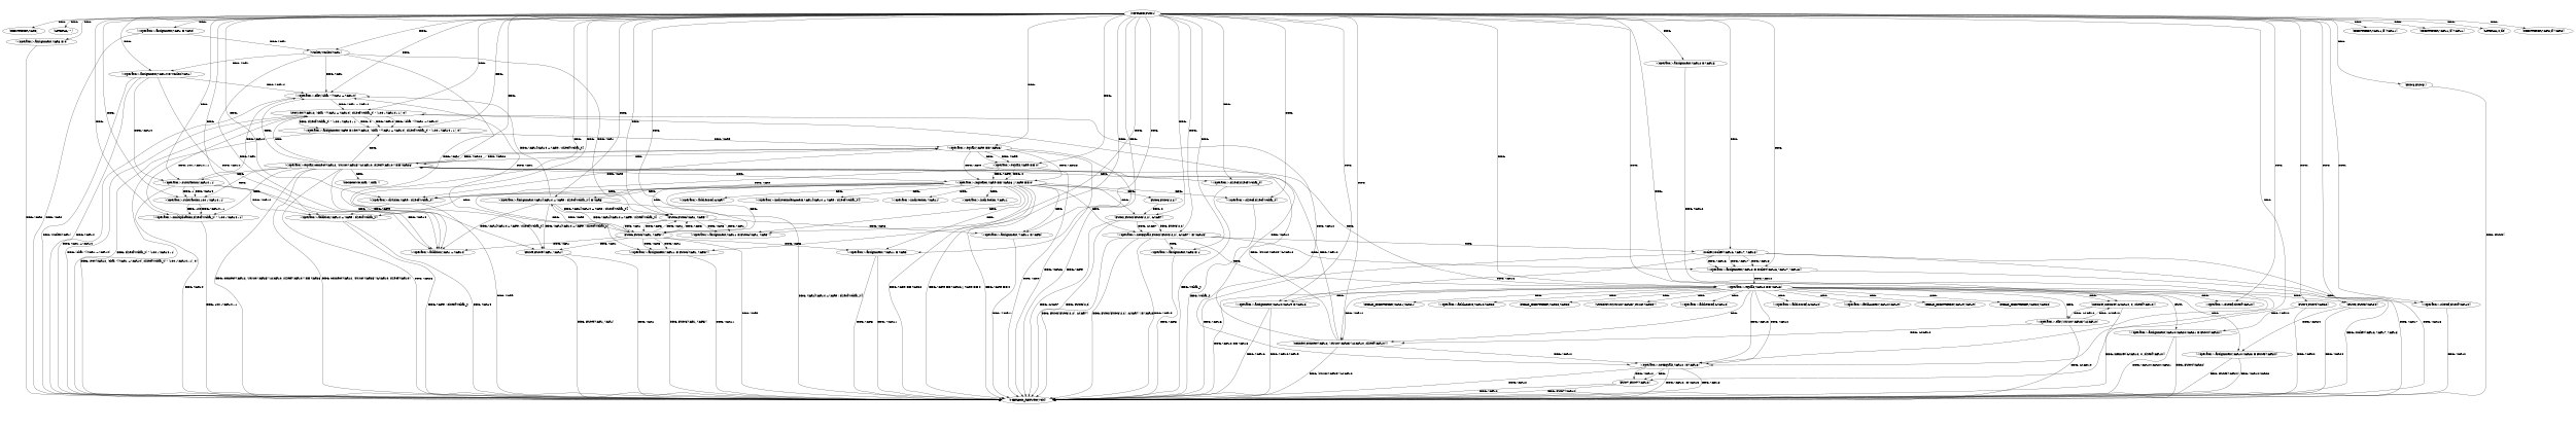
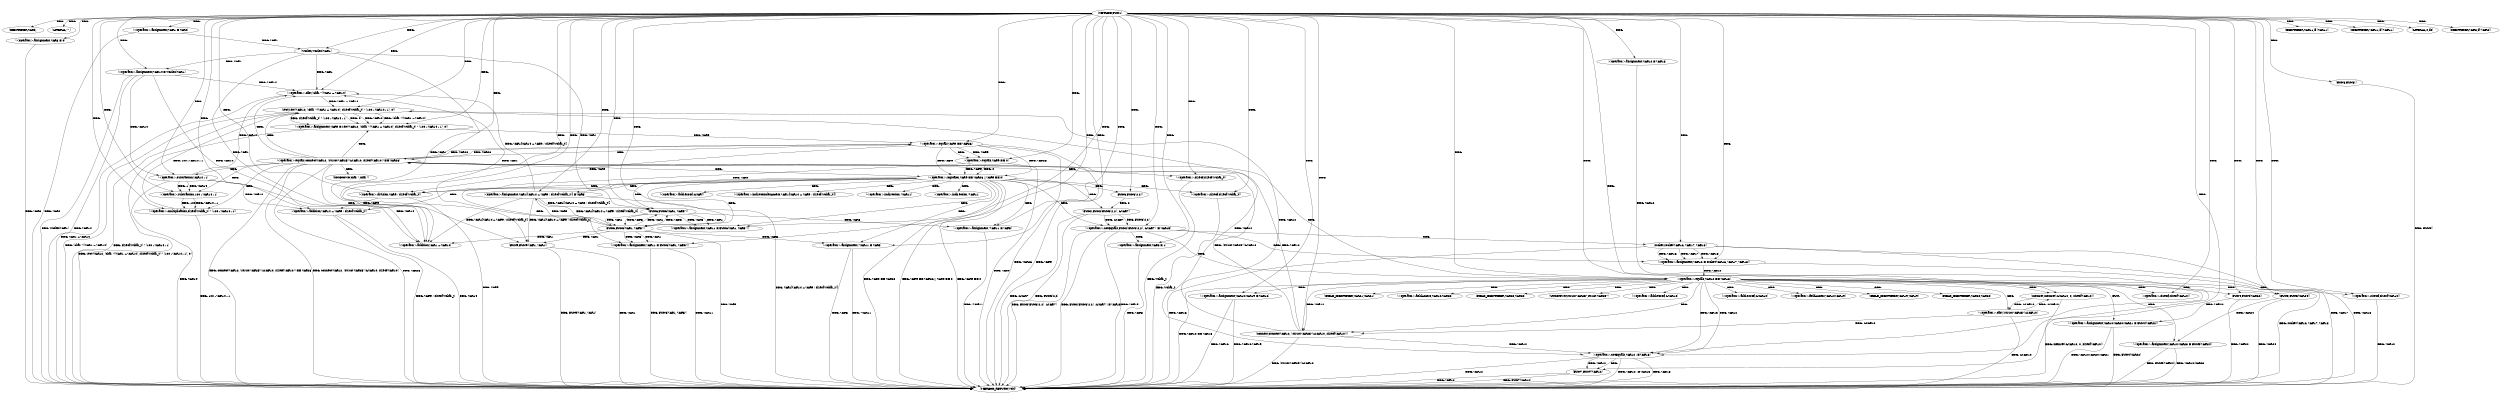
  digraph {
    fontname="DejaVu Serif"
    node [fontname="DejaVu Serif"]
    edge [fontname="DejaVu Serif"]
    n1 [label="(METHOD,FUN1)"]
    n2 [label="(IDENTIFIER,VAR3,)"]
    n3 [label="(LITERAL,\"\",)"]
    n4 [label="(<operator>.assignment,VAR1 = VAR4)"]
    n5 [label="(<operator>.assignment,VAR8 = 0)"]
    n6 [label="(<operator>.assignment,VAR12 = VAR13)"]
    n7 [label="(<operator>.assignment,VAR14 = wcslen(VAR1))"]
    n8 [label="(wcslen,wcslen(VAR1))"]
    n9 [label="(<operator>.notEquals,FUN2(FUN3(2,2), &VAR7) != VAR15)"]
    n10 [label="(FUN3,FUN3(2,2))"]
    n11 [label="(<operator>.assignment,VAR8 = 1)"]
    n12 [label="(<operator>.assignment,VAR12 = socket(VAR16, VAR17, VAR18))"]
    n13 [label="(socket,socket(VAR16, VAR17, VAR18))"]
    n14 [label="(<operator>.equals,VAR12 == VAR13)"]
    n15 [label="(memset,memset(&VAR10, 0, sizeof(VAR10)))"]
    n16 [label="(<operator>.sizeOf,sizeof(VAR10))"]
    n17 [label="(<operator>.assignment,VAR10.VAR19 = VAR16)"]
    n18 [label="(FUN4,FUN4(VAR22))"]
    n19 [label="(FUN5,FUN5(VAR24))"]
    n20 [label="(<operator>.equals,connect(VAR12, (struct VAR25*)&VAR10, sizeof(VAR10)) == VAR26)"]
    n21 [label="(connect,connect(VAR12, (struct VAR25*)&VAR10, sizeof(VAR10)))"]
    n22 [label="(<operator>.sizeOf,sizeof(VAR10))"]
    n23 [label="(<operator>.assignment,VAR9 = recv(VAR12, (char *)(VAR1 + VAR14), sizeof(wchar_t) * (100 - VAR14 - 1), 0))"]
    n24 [label="(recv,recv(VAR12, (char *)(VAR1 + VAR14), sizeof(wchar_t) * (100 - VAR14 - 1), 0))"]
    n25 [label="(<operator>.cast,(char *)(VAR1 + VAR14))"]
    n26 [label="(<operator>.addition,VAR1 + VAR14)"]
    n27 [label="(<operator>.multiplication,sizeof(wchar_t) * (100 - VAR14 - 1))"]
    n28 [label="(<operator>.sizeOf,sizeof(wchar_t))"]
    n29 [label="(<operator>.subtraction,100 - VAR14 - 1)"]
    n30 [label="(<operator>.subtraction,VAR14 - 1)"]
    n31 [label="(<operator>.equals,VAR9 == VAR26)"]
    n32 [label="(<operator>.equals,VAR9 == 0)"]
    n33 [label="(<operator>.assignment,VAR1[VAR14 + VAR9 / sizeof(wchar_t)] = VAR5)"]
    n34 [label="(<operator>.addition,VAR14 + VAR9 / sizeof(wchar_t))"]
    n35 [label="(<operator>.division,VAR9 / sizeof(wchar_t))"]
    n36 [label="(<operator>.sizeOf,sizeof(wchar_t))"]
    n37 [label="(<operator>.assignment,VAR11 = FUN6(VAR1, VAR5''))"]
    n38 [label="(FUN6,FUN6(VAR1, VAR5''))"]
    n39 [label="(IDENTIFIER,VAR11,if (VAR11))"]
    n40 [label="(<operator>.assignment,*VAR11 = VAR5)"]
    n41 [label="(<operator>.assignment,VAR11 = FUN6(VAR1, VAR5''))"]
    n42 [label="(FUN6,FUN6(VAR1, VAR5''))"]
    n43 [label="(IDENTIFIER,VAR11,if (VAR11))"]
    n44 [label="(<operator>.assignment,*VAR11 = VAR5)"]
    n45 [label="(LITERAL,0,do)"]
    n46 [label="(<operator>.notEquals,VAR12 != VAR13)"]
    n47 [label="(FUN7,FUN7(VAR12))"]
    n48 [label="(IDENTIFIER,VAR8,if (VAR8))"]
    n49 [label="(FUN8,FUN8())"]
    n50 [label="(FUN9,FUN9(VAR1, VAR1))"]
    n51 [label="(METHOD_RETURN,void)"]
    n52 [label="(FUN2,FUN2(FUN3(2,2), &VAR7))"]
    n53 [label="(<operator>.assignment,VAR10.VAR20.VAR21 = FUN4(VAR22))"]
    n54 [label="(<operator>.assignment,VAR10.VAR23 = FUN5(VAR24))"]
    n55 [label="(<operator>.cast,(struct VAR25*)&VAR10)"]
    n56 [label="(<operator>.addressOf,&VAR10)"]
    n57 [label="(<operator>.fieldAccess,VAR10.VAR19)"]
    n58 [label="(FIELD_IDENTIFIER,VAR19,VAR19)"]
    n59 [label="(FIELD_IDENTIFIER,VAR20,VAR20)"]
    n60 [label="(FIELD_IDENTIFIER,VAR21,VAR21)"]
    n61 [label="(<operator>.fieldAccess,VAR10.VAR23)"]
    n62 [label="(FIELD_IDENTIFIER,VAR23,VAR23)"]
    n63 [label="(UNKNOWN,struct VAR25*,struct VAR25*)"]
    n64 [label="(<operator>.addressOf,&VAR10)"]
    n65 [label="(<operator>.logicalOr,VAR9 == VAR26 || VAR9 == 0)"]
    n66 [label="(UNKNOWN,char *,char *)"]
    n67 [label="(<operator>.addressOf,&VAR7)"]
    n68 [label="(<operator>.indirectIndexAccess,VAR1[VAR14 + VAR9 / sizeof(wchar_t)])"]
    n69 [label="(<operator>.indirection,*VAR11)"]
    n70 [label="(<operator>.indirection,*VAR11)"]
    n1 -> n2 [label="DDG: "]
    n1 -> n3 [label="DDG: "]
    n1 -> n4 [label="DDG: "]
    n1 -> n5 [label="DDG: "]
    n1 -> n6 [label="DDG: "]
    n1 -> n7 [label="DDG: "]
    n1 -> n8 [label="DDG: "]
    n1 -> n9 [label="DDG: "]
-   n1 -> n52 [label="DDG: "]
+   n1 -> n10 [label="DDG: "]
    n1 -> n11 [label="DDG: "]
    n1 -> n12 [label="DDG: "]
    n1 -> n13 [label="DDG: "]
    n1 -> n14 [label="DDG: "]
    n1 -> n15 [label="DDG: "]
    n1 -> n16 [label="DDG: "]
    n1 -> n17 [label="DDG: "]
    n1 -> n18 [label="DDG: "]
    n1 -> n19 [label="DDG: "]
    n1 -> n20 [label="DDG: "]
    n1 -> n21 [label="DDG: "]
    n1 -> n22 [label="DDG: "]
    n1 -> n23 [label="DDG: "]
    n1 -> n24 [label="DDG: "]
    n1 -> n25 [label="DDG: "]
    n1 -> n26 [label="DDG: "]
    n1 -> n27 [label="DDG: "]
    n1 -> n28 [label="DDG: "]
    n1 -> n29 [label="DDG: "]
    n1 -> n30 [label="DDG: "]
    n1 -> n31 [label="DDG: "]
    n1 -> n32 [label="DDG: "]
    n1 -> n33 [label="DDG: "]
    n1 -> n34 [label="DDG: "]
    n1 -> n35 [label="DDG: "]
    n1 -> n36 [label="DDG: "]
    n1 -> n37 [label="DDG: "]
    n1 -> n38 [label="DDG: "]
    n1 -> n39 [label="DDG: "]
    n1 -> n40 [label="DDG: "]
    n1 -> n41 [label="DDG: "]
    n1 -> n42 [label="DDG: "]
    n1 -> n43 [label="DDG: "]
    n1 -> n44 [label="DDG: "]
    n1 -> n45 [label="DDG: "]
    n1 -> n46 [label="DDG: "]
    n1 -> n47 [label="DDG: "]
    n1 -> n48 [label="DDG: "]
    n1 -> n49 [label="DDG: "]
    n1 -> n50 [label="DDG: "]
    n4 -> n8 [label="DDG: VAR1"]
    n4 -> n51 [label="DDG: VAR4"]
    n5 -> n51 [label="DDG: VAR8"]
    n6 -> n46 [label="DDG: VAR12"]
    n7 -> n25 [label="DDG: VAR14"]
    n7 -> n26 [label="DDG: VAR14"]
    n7 -> n30 [label="DDG: VAR14"]
    n7 -> n51 [label="DDG: VAR14"]
    n7 -> n51 [label="DDG: wcslen(VAR1)"]
    n8 -> n7 [label="DDG: VAR1"]
    n8 -> n25 [label="DDG: VAR1"]
    n8 -> n26 [label="DDG: VAR1"]
    n8 -> n38 [label="DDG: VAR1"]
    n8 -> n50 [label="DDG: VAR1"]
    n9 -> n11 [label="CDG: "]
    n9 -> n12 [label="CDG: "]
    n9 -> n13 [label="CDG: "]
    n9 -> n14 [label="CDG: "]
    n9 -> n51 [label="DDG: FUN2(FUN3(2,2), &VAR7)"]
    n9 -> n51 [label="DDG: FUN2(FUN3(2,2), &VAR7) != VAR15"]
    n9 -> n51 [label="DDG: VAR15"]
    n10 -> n52 [label="DDG: 2"]
    n11 -> n51 [label="DDG: VAR8"]
    n12 -> n14 [label="DDG: VAR12"]
    n12 -> n51 [label="DDG: socket(VAR16, VAR17, VAR18)"]
    n13 -> n12 [label="DDG: VAR16"]
    n13 -> n12 [label="DDG: VAR17"]
    n13 -> n12 [label="DDG: VAR18"]
-   n13 -> n17 [label="DDG: VAR16"]
    n13 -> n51 [label="DDG: VAR16"]
    n13 -> n51 [label="DDG: VAR17"]
    n13 -> n51 [label="DDG: VAR18"]
    n14 -> n15 [label="CDG: "]
    n14 -> n16 [label="CDG: "]
    n14 -> n17 [label="CDG: "]
+   n14 -> n18 [label="CDG: "]
    n14 -> n19 [label="DDG: "]
    n14 -> n20 [label="CDG: "]
    n14 -> n21 [label="DDG: VAR12"]
    n14 -> n21 [label="CDG: "]
    n14 -> n22 [label="CDG: "]
    n14 -> n46 [label="DDG: VAR12"]
    n14 -> n46 [label="DDG: VAR13"]
    n14 -> n51 [label="DDG: VAR12 == VAR13"]
    n14 -> n53 [label="FUN: "]
    n14 -> n54 [label="CDG: "]
    n14 -> n55 [label="CDG: "]
    n14 -> n56 [label="CDG: "]
    n14 -> n57 [label="CDG: "]
    n14 -> n58 [label="CDG: "]
    n14 -> n59 [label="CDG: "]
    n14 -> n60 [label="CDG: "]
    n14 -> n61 [label="CDG: "]
    n14 -> n62 [label="CDG: "]
    n14 -> n63 [label="CDG: "]
    n14 -> n64 [label="CDG: "]
    n15 -> n51 [label="DDG: memset(&VAR10, 0, sizeof(VAR10))"]
    n15 -> n55 [label="DDG: &VAR10"]
    n17 -> n51 [label="DDG: VAR16"]
    n17 -> n51 [label="DDG: VAR10.VAR19"]
    n18 -> n51 [label="DDG: VAR22"]
    n18 -> n53 [label="DDG: VAR22"]
    n19 -> n51 [label="DDG: VAR24"]
    n19 -> n54 [label="DDG: VAR24"]
    n20 -> n23 [label="CDG: "]
    n20 -> n24 [label="CDG: "]
    n20 -> n25 [label="CDG: "]
    n20 -> n26 [label="CDG: "]
    n20 -> n27 [label="CDG: "]
    n20 -> n28 [label="CDG: "]
    n20 -> n29 [label="CDG: "]
    n20 -> n30 [label="CDG: "]
    n20 -> n31 [label="DDG: VAR26"]
    n20 -> n31 [label="CDG: "]
    n20 -> n51 [label="DDG: connect(VAR12, (struct VAR25*)&VAR10, sizeof(VAR10))"]
    n20 -> n51 [label="DDG: VAR26"]
    n20 -> n51 [label="DDG: connect(VAR12, (struct VAR25*)&VAR10, sizeof(VAR10)) == VAR26"]
    n20 -> n65 [label="CDG: "]
    n20 -> n66 [label="CDG: "]
    n21 -> n20 [label="DDG: VAR12"]
    n21 -> n20 [label="DDG: (struct VAR25*)&VAR10"]
    n21 -> n24 [label="DDG: VAR12"]
    n21 -> n46 [label="DDG: VAR12"]
    n21 -> n51 [label="DDG: (struct VAR25*)&VAR10"]
    n22 -> n51 [label="DDG: VAR10"]
    n23 -> n31 [label="DDG: VAR9"]
    n23 -> n51 [label="DDG: recv(VAR12, (char *)(VAR1 + VAR14), sizeof(wchar_t) * (100 - VAR14 - 1), 0)"]
    n24 -> n23 [label="DDG: VAR12"]
    n24 -> n23 [label="DDG: (char *)(VAR1 + VAR14)"]
    n24 -> n23 [label="DDG: sizeof(wchar_t) * (100 - VAR14 - 1)"]
    n24 -> n23 [label="DDG: 0"]
    n24 -> n46 [label="DDG: VAR12"]
    n24 -> n51 [label="DDG: sizeof(wchar_t) * (100 - VAR14 - 1)"]
    n24 -> n51 [label="DDG: (char *)(VAR1 + VAR14)"]
    n25 -> n24 [label="DDG: VAR1 + VAR14"]
    n25 -> n51 [label="DDG: VAR1 + VAR14"]
    n27 -> n24 [label="DDG: 100 - VAR14 - 1"]
    n27 -> n51 [label="DDG: 100 - VAR14 - 1"]
    n28 -> n51 [label="DDG: wchar_t"]
    n29 -> n27 [label="DDG: 100"]
    n29 -> n27 [label="DDG: VAR14 - 1"]
    n30 -> n25 [label="DDG: VAR14"]
    n30 -> n26 [label="DDG: VAR14"]
    n30 -> n29 [label="DDG: VAR14"]
    n30 -> n29 [label="DDG: 1"]
    n30 -> n34 [label="DDG: VAR14"]
    n30 -> n51 [label="DDG: VAR14"]
    n31 -> n20 [label="DDG: VAR26"]
    n31 -> n32 [label="DDG: VAR9"]
    n31 -> n32 [label="CDG: "]
    n31 -> n35 [label="DDG: VAR9"]
    n31 -> n51 [label="DDG: VAR26"]
    n31 -> n51 [label="DDG: VAR9"]
    n31 -> n65 [label="DDG: VAR9"]
    n31 -> n65 [label="DDG: VAR26"]
    n32 -> n35 [label="DDG: VAR9"]
    n32 -> n51 [label="DDG: VAR9"]
    n32 -> n65 [label="DDG: VAR9"]
    n32 -> n65 [label="DDG: 0"]
    n33 -> n25 [label="DDG: VAR1[VAR14 + VAR9 / sizeof(wchar_t)]"]
    n33 -> n26 [label="DDG: VAR1[VAR14 + VAR9 / sizeof(wchar_t)]"]
    n33 -> n38 [label="DDG: VAR1[VAR14 + VAR9 / sizeof(wchar_t)]"]
    n33 -> n42 [label="DDG: VAR1[VAR14 + VAR9 / sizeof(wchar_t)]"]
    n33 -> n50 [label="DDG: VAR1[VAR14 + VAR9 / sizeof(wchar_t)]"]
    n33 -> n51 [label="DDG: VAR1[VAR14 + VAR9 / sizeof(wchar_t)]"]
    n34 -> n51 [label="DDG: VAR9 / sizeof(wchar_t)"]
    n34 -> n51 [label="DDG: VAR14"]
    n35 -> n34 [label="DDG: VAR9"]
    n35 -> n51 [label="DDG: VAR9"]
    n36 -> n51 [label="DDG: wchar_t"]
    n38 -> n37 [label="DDG: VAR1"]
    n38 -> n37 [label="DDG: VAR5"]
    n38 -> n40 [label="DDG: VAR5"]
    n38 -> n42 [label="DDG: VAR1"]
    n38 -> n42 [label="DDG: VAR5"]
    n40 -> n51 [label="DDG: *VAR11"]
    n41 -> n51 [label="DDG: FUN6(VAR1, VAR5'')"]
    n41 -> n51 [label="DDG: VAR11"]
    n42 -> n25 [label="DDG: VAR1"]
    n42 -> n26 [label="DDG: VAR1"]
    n42 -> n33 [label="DDG: VAR5"]
    n42 -> n38 [label="DDG: VAR1"]
    n42 -> n38 [label="DDG: VAR5"]
    n42 -> n41 [label="DDG: VAR1"]
    n42 -> n41 [label="DDG: VAR5"]
    n42 -> n44 [label="DDG: VAR5"]
    n42 -> n50 [label="DDG: VAR1"]
    n42 -> n51 [label="DDG: VAR5"]
    n44 -> n51 [label="DDG: VAR5"]
    n44 -> n51 [label="DDG: *VAR11"]
    n46 -> n47 [label="DDG: VAR12"]
    n46 -> n47 [label="CDG: "]
    n46 -> n51 [label="DDG: VAR12 != VAR13"]
    n46 -> n51 [label="DDG: VAR13"]
    n46 -> n51 [label="DDG: VAR12"]
    n47 -> n51 [label="DDG: FUN7(VAR12)"]
    n47 -> n51 [label="DDG: VAR12"]
    n49 -> n51 [label="DDG: FUN8()"]
    n50 -> n51 [label="DDG: VAR1"]
    n50 -> n51 [label="DDG: FUN9(VAR1, VAR1)"]
    n52 -> n9 [label="DDG: FUN3(2,2)"]
    n52 -> n9 [label="DDG: &VAR7"]
    n52 -> n51 [label="DDG: &VAR7"]
    n52 -> n51 [label="DDG: FUN3(2,2)"]
    n53 -> n51 [label="DDG: VAR10.VAR20.VAR21"]
    n53 -> n51 [label="DDG: FUN4(VAR22)"]
    n54 -> n51 [label="DDG: FUN5(VAR24)"]
    n54 -> n51 [label="DDG: VAR10.VAR23"]
    n55 -> n15 [label="DDG: &VAR10"]
    n55 -> n21 [label="DDG: &VAR10"]
    n55 -> n51 [label="DDG: &VAR10"]
    n65 -> n9 [label="CDG: "]
    n65 -> n10 [label="CDG: "]
    n65 -> n33 [label="CDG: "]
    n65 -> n34 [label="CDG: "]
    n65 -> n35 [label="CDG: "]
    n65 -> n36 [label="CDG: "]
    n65 -> n37 [label="CDG: "]
    n65 -> n38 [label="CDG: "]
    n65 -> n40 [label="CDG: "]
    n65 -> n41 [label="CDG: "]
    n65 -> n42 [label="CDG: "]
    n65 -> n44 [label="CDG: "]
    n65 -> n51 [label="DDG: VAR9 == VAR26"]
    n65 -> n51 [label="DDG: VAR9 == VAR26 || VAR9 == 0"]
    n65 -> n51 [label="DDG: VAR9 == 0"]
    n65 -> n52 [label="CDG: "]
    n65 -> n67 [label="CDG: "]
    n65 -> n68 [label="CDG: "]
    n65 -> n69 [label="CDG: "]
    n65 -> n70 [label="CDG: "]
  }
